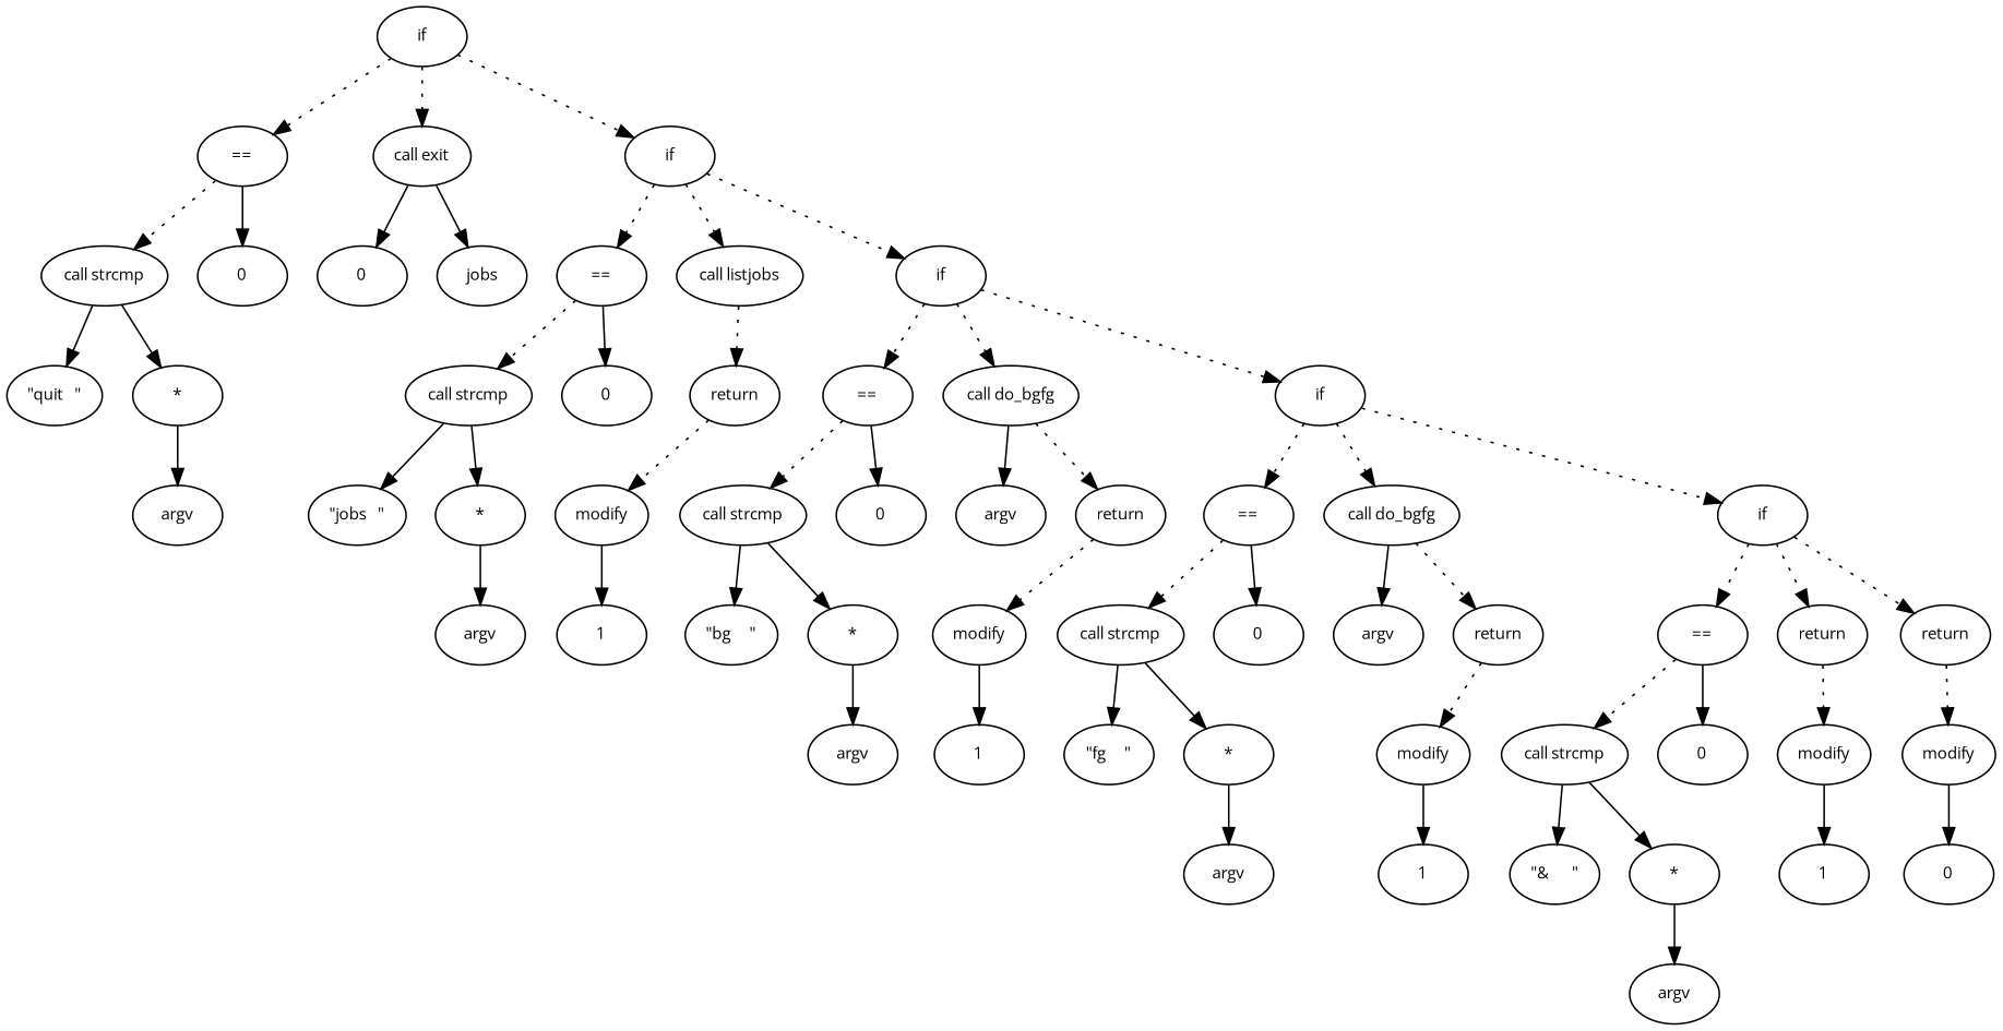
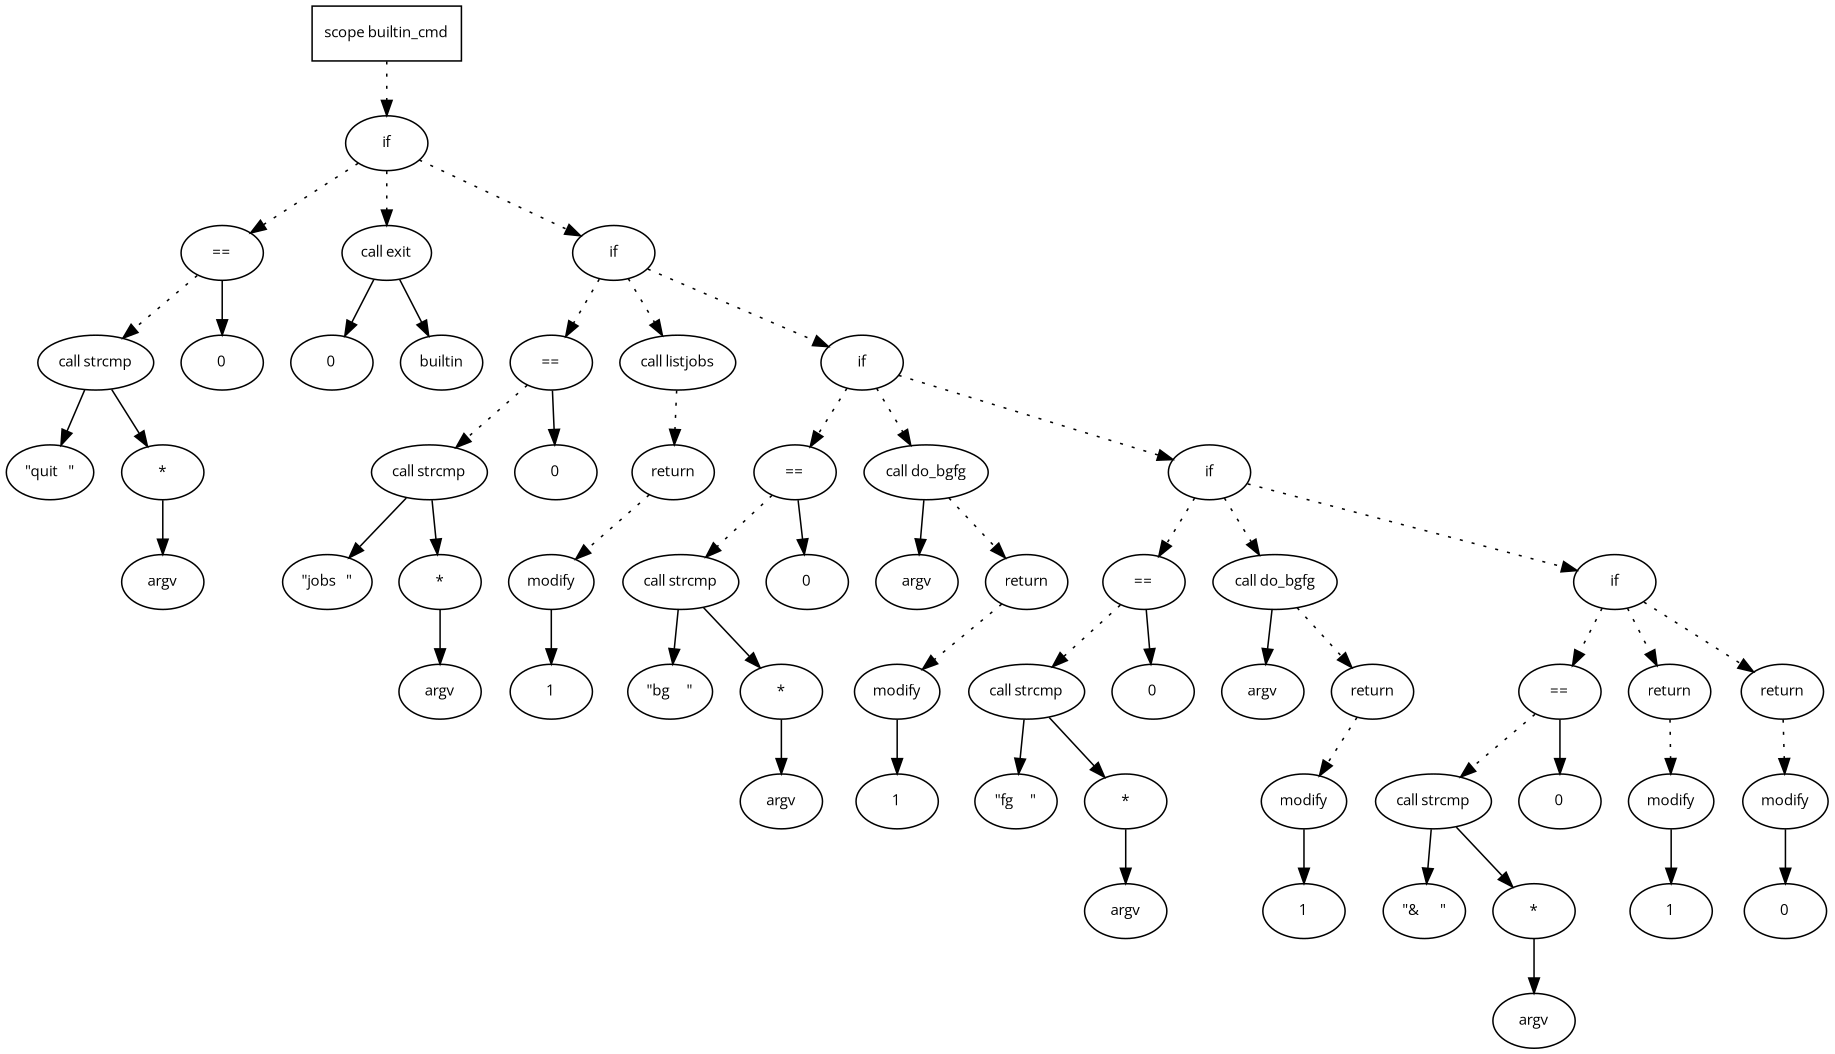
  digraph {
    fontname="Open Sans"
    fontsize=10
    node [fontname="Open Sans" fontsize=10 shape=ellipse]
    edge [fontname="Open Sans" fontsize=10]
+   n1 [label="scope builtin_cmd" shape=box]
    n2 [label=if]
    n3 [label="=="]
    n4 [label="call exit"]
    n5 [label=if]
    n6 [label="call strcmp"]
    n7 [label=0]
    n8 [label=0]
-   n9 [label=jobs]
+   n9 [label=builtin]
    n10 [label="=="]
    n11 [label="call listjobs"]
    n12 [label=if]
    n13 [label="\"quit   \""]
    n14 [label="*"]
    n15 [label=argv]
    n16 [label="call strcmp"]
    n17 [label=0]
    n18 [label=return]
    n19 [label="=="]
    n20 [label="call do_bgfg"]
    n21 [label=if]
    n22 [label="\"jobs   \""]
    n23 [label="*"]
    n24 [label=argv]
    n25 [label=modify]
    n26 [label=1]
    n27 [label="call strcmp"]
    n28 [label=0]
    n29 [label=argv]
    n30 [label=return]
    n31 [label="=="]
    n32 [label="call do_bgfg"]
    n33 [label=if]
    n34 [label="\"bg     \""]
    n35 [label="*"]
    n36 [label=argv]
    n37 [label=modify]
    n38 [label=1]
    n39 [label="call strcmp"]
    n40 [label=0]
    n41 [label=argv]
    n42 [label=return]
    n43 [label="=="]
    n44 [label=return]
    n45 [label=return]
    n46 [label="\"fg     \""]
    n47 [label="*"]
    n48 [label=argv]
    n49 [label=modify]
    n50 [label=1]
    n51 [label="call strcmp"]
    n52 [label=0]
    n53 [label=modify]
    n54 [label=modify]
    n55 [label="\"&      \""]
    n56 [label="*"]
    n57 [label=argv]
    n58 [label=1]
    n59 [label=0]
+   n1 -> n2 [style=dotted]
    n2 -> n3 [style=dotted]
    n2 -> n4 [style=dotted]
    n2 -> n5 [style=dotted]
    n3 -> n6 [style=dotted]
    n3 -> n7
    n4 -> n8
    n4 -> n9
    n5 -> n10 [style=dotted]
    n5 -> n11 [style=dotted]
    n5 -> n12 [style=dotted]
    n6 -> n13
    n6 -> n14
    n10 -> n16 [style=dotted]
    n10 -> n17
    n11 -> n18 [style=dotted]
    n12 -> n19 [style=dotted]
    n12 -> n20 [style=dotted]
    n12 -> n21 [style=dotted]
    n14 -> n15
    n16 -> n22
    n16 -> n23
    n18 -> n25 [style=dotted]
    n19 -> n27 [style=dotted]
    n19 -> n28
    n20 -> n29
    n20 -> n30 [style=dotted]
    n21 -> n31 [style=dotted]
    n21 -> n32 [style=dotted]
    n21 -> n33 [style=dotted]
    n23 -> n24
    n25 -> n26
    n27 -> n34
    n27 -> n35
    n30 -> n37 [style=dotted]
    n31 -> n39 [style=dotted]
    n31 -> n40
    n32 -> n41
    n32 -> n42 [style=dotted]
    n33 -> n43 [style=dotted]
    n33 -> n44 [style=dotted]
    n33 -> n45 [style=dotted]
    n35 -> n36
    n37 -> n38
    n39 -> n46
    n39 -> n47
    n42 -> n49 [style=dotted]
    n43 -> n51 [style=dotted]
    n43 -> n52
    n44 -> n53 [style=dotted]
    n45 -> n54 [style=dotted]
    n47 -> n48
    n49 -> n50
    n51 -> n55
    n51 -> n56
    n53 -> n58
    n54 -> n59
    n56 -> n57
  }
